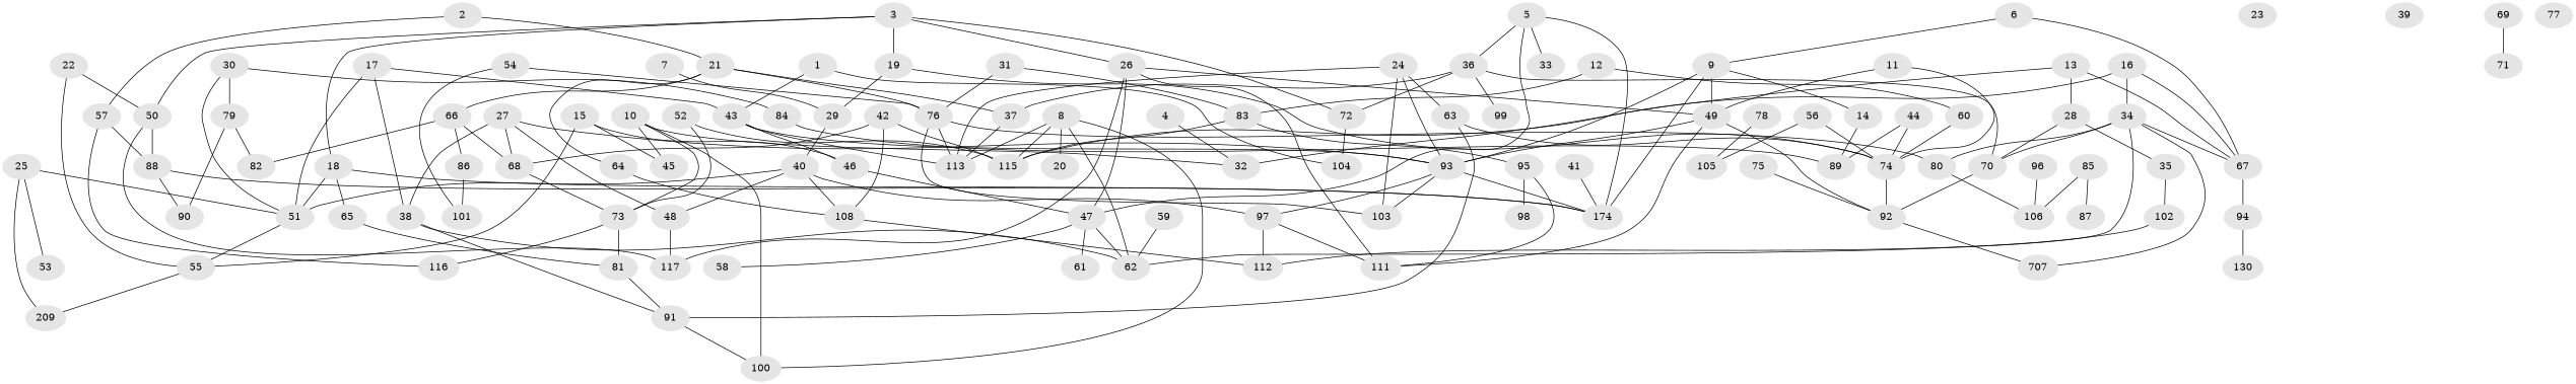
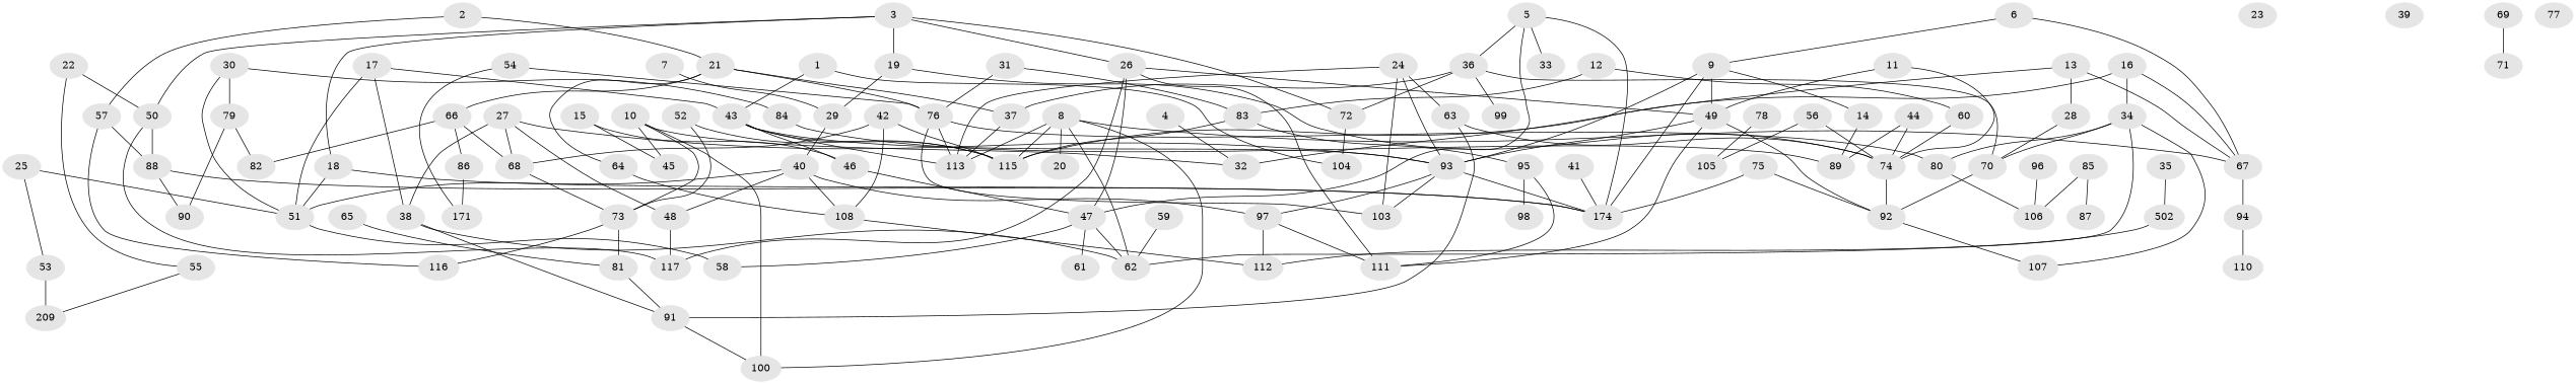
  graph {
    node [color=gray90 style=filled]
    1
    43
    104
    113
    115
    93
    46
    2
    21
    57
    37
    64
    66
    76
    88
    116
    3
    18
    19
    26
    50
    72
    n23 [label=174]
    51
    65
    29
    74
    47
    49
    111
    117
    4
    32
    5
    33
    36
    70
    99
    62
    58
    61
    6
    9
    67
    14
    94
    7
    40
    8
    20
    100
    89
    92
    103
    97
    10
    45
    73
    81
    11
    12
    60
    83
    95
    13
    28
    35
    15
    55
    n70 [label=209]
    16
    34
    80
-   107 [label=707]
+   107
    17
    38
    91
    108
    68
    82
    86
    22
    23
    24
    63
    25
    53
    27
    48
-   102
+   102 [label=502]
    30
    79
    84
    90
    31
    106
    112
    39
    41
    42
    44
    52
    54
-   101
+   101 [label=171]
    56
    105
    59
-   110 [label=130]
+   110
    69
    71
    75
    77
    78
    98
    85
    87
    96
    1 -- 43
    1 -- 104
    43 -- 113
+   43 -- 115
    43 -- 93
    43 -- 46
    93 -- n23
    93 -- 103
    93 -- 97
    46 -- 47
    2 -- 21
    2 -- 57
    21 -- 37
    21 -- 64
    21 -- 66
    21 -- 76
    57 -- 88
    57 -- 116
    37 -- 113
    64 -- 108
    66 -- 68
    66 -- 82
    66 -- 86
    76 -- 113
    76 -- 103
    76 -- 80
    88 -- n23
    88 -- 90
    3 -- 18
    3 -- 19
    3 -- 26
    3 -- 50
    3 -- 72
    18 -- n23
    18 -- 51
-   18 -- 65
    19 -- 29
    19 -- 74
    26 -- 47
    26 -- 49
    26 -- 111
    26 -- 117
    50 -- 88
    50 -- 117
    72 -- 104
-   51 -- 55
+   51 -- 58
    65 -- 81
    29 -- 40
    74 -- 92
    47 -- 62
    47 -- 58
    47 -- 61
    49 -- 93
    49 -- 111
    49 -- 92
    4 -- 32
    5 -- n23
    5 -- 47
    5 -- 33
    5 -- 36
    36 -- 37
    36 -- 72
    36 -- 70
    36 -- 99
    70 -- 92
    6 -- 9
    6 -- 67
    9 -- 93
    9 -- n23
    9 -- 49
    9 -- 14
    67 -- 94
    14 -- 89
    94 -- 110
    7 -- 29
    40 -- 51
    40 -- 97
    40 -- 108
    40 -- 48
    8 -- 113
    8 -- 115
    8 -- 62
-   34 -- 67
+   8 -- 67
    8 -- 20
    8 -- 100
    92 -- 107
    97 -- 111
    97 -- 112
    10 -- 32
    10 -- 100
    10 -- 45
    10 -- 73
    73 -- 116
    73 -- 81
    81 -- 91
    11 -- 74
    11 -- 49
    12 -- 60
    12 -- 83
    60 -- 74
    83 -- 115
    83 -- 95
    95 -- 111
    95 -- 98
    13 -- 32
    13 -- 67
    13 -- 28
    28 -- 70
-   28 -- 35
    35 -- 102
    15 -- 46
    15 -- 45
-   15 -- 55
    55 -- n70
    16 -- 115
    16 -- 67
    16 -- 34
    34 -- 70
    34 -- 62
    34 -- 80
    34 -- 107
    80 -- 106
    17 -- 43
    17 -- 51
    17 -- 38
    38 -- 62
    38 -- 91
    91 -- 100
    108 -- 112
    68 -- 73
    86 -- 101
    22 -- 50
    22 -- 55
    24 -- 113
    24 -- 93
    24 -- 103
    24 -- 63
    63 -- 74
    63 -- 91
    25 -- 51
    25 -- 53
-   25 -- n70
+   53 -- n70
    27 -- 93
    27 -- 38
    27 -- 68
    27 -- 48
    48 -- 117
    102 -- 112
    30 -- 51
    30 -- 79
    30 -- 84
    79 -- 82
    79 -- 90
    84 -- 89
    31 -- 76
    31 -- 83
    41 -- n23
    42 -- 115
    42 -- 108
    42 -- 68
    44 -- 74
    44 -- 89
    52 -- 115
    52 -- 73
    54 -- 76
    54 -- 101
    56 -- 74
    56 -- 105
    59 -- 62
    69 -- 71
+   75 -- n23
    75 -- 92
    78 -- 105
    85 -- 106
    85 -- 87
    96 -- 106
  }
